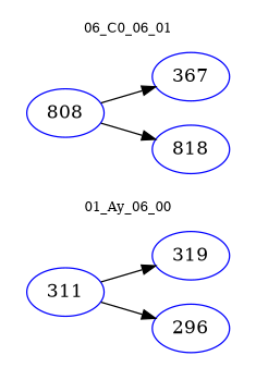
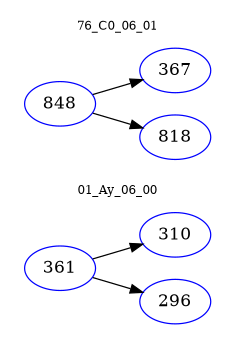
  digraph {
    rankdir=LR
    node [color=blue]
    edge [color=black]
-   n1 [label=311]
+   n1 [label=361]
    n2 [label=296]
-   n3 [label=319]
-   n4 [label=808]
+   n3 [label=310]
+   n4 [label=848]
    n5 [label=818]
    n6 [label=367]
    subgraph cluster_1 {
      color=white
      fontsize=10
      label="01_Ay_06_00"
      n1
      n2
      n3
    }
    subgraph cluster_2 {
      color=white
      fontsize=10
-     label="06_C0_06_01"
+     label="76_C0_06_01"
      n4
      n5
      n6
    }
    n1 -> n2
    n1 -> n3
    n4 -> n5
    n4 -> n6
  }
